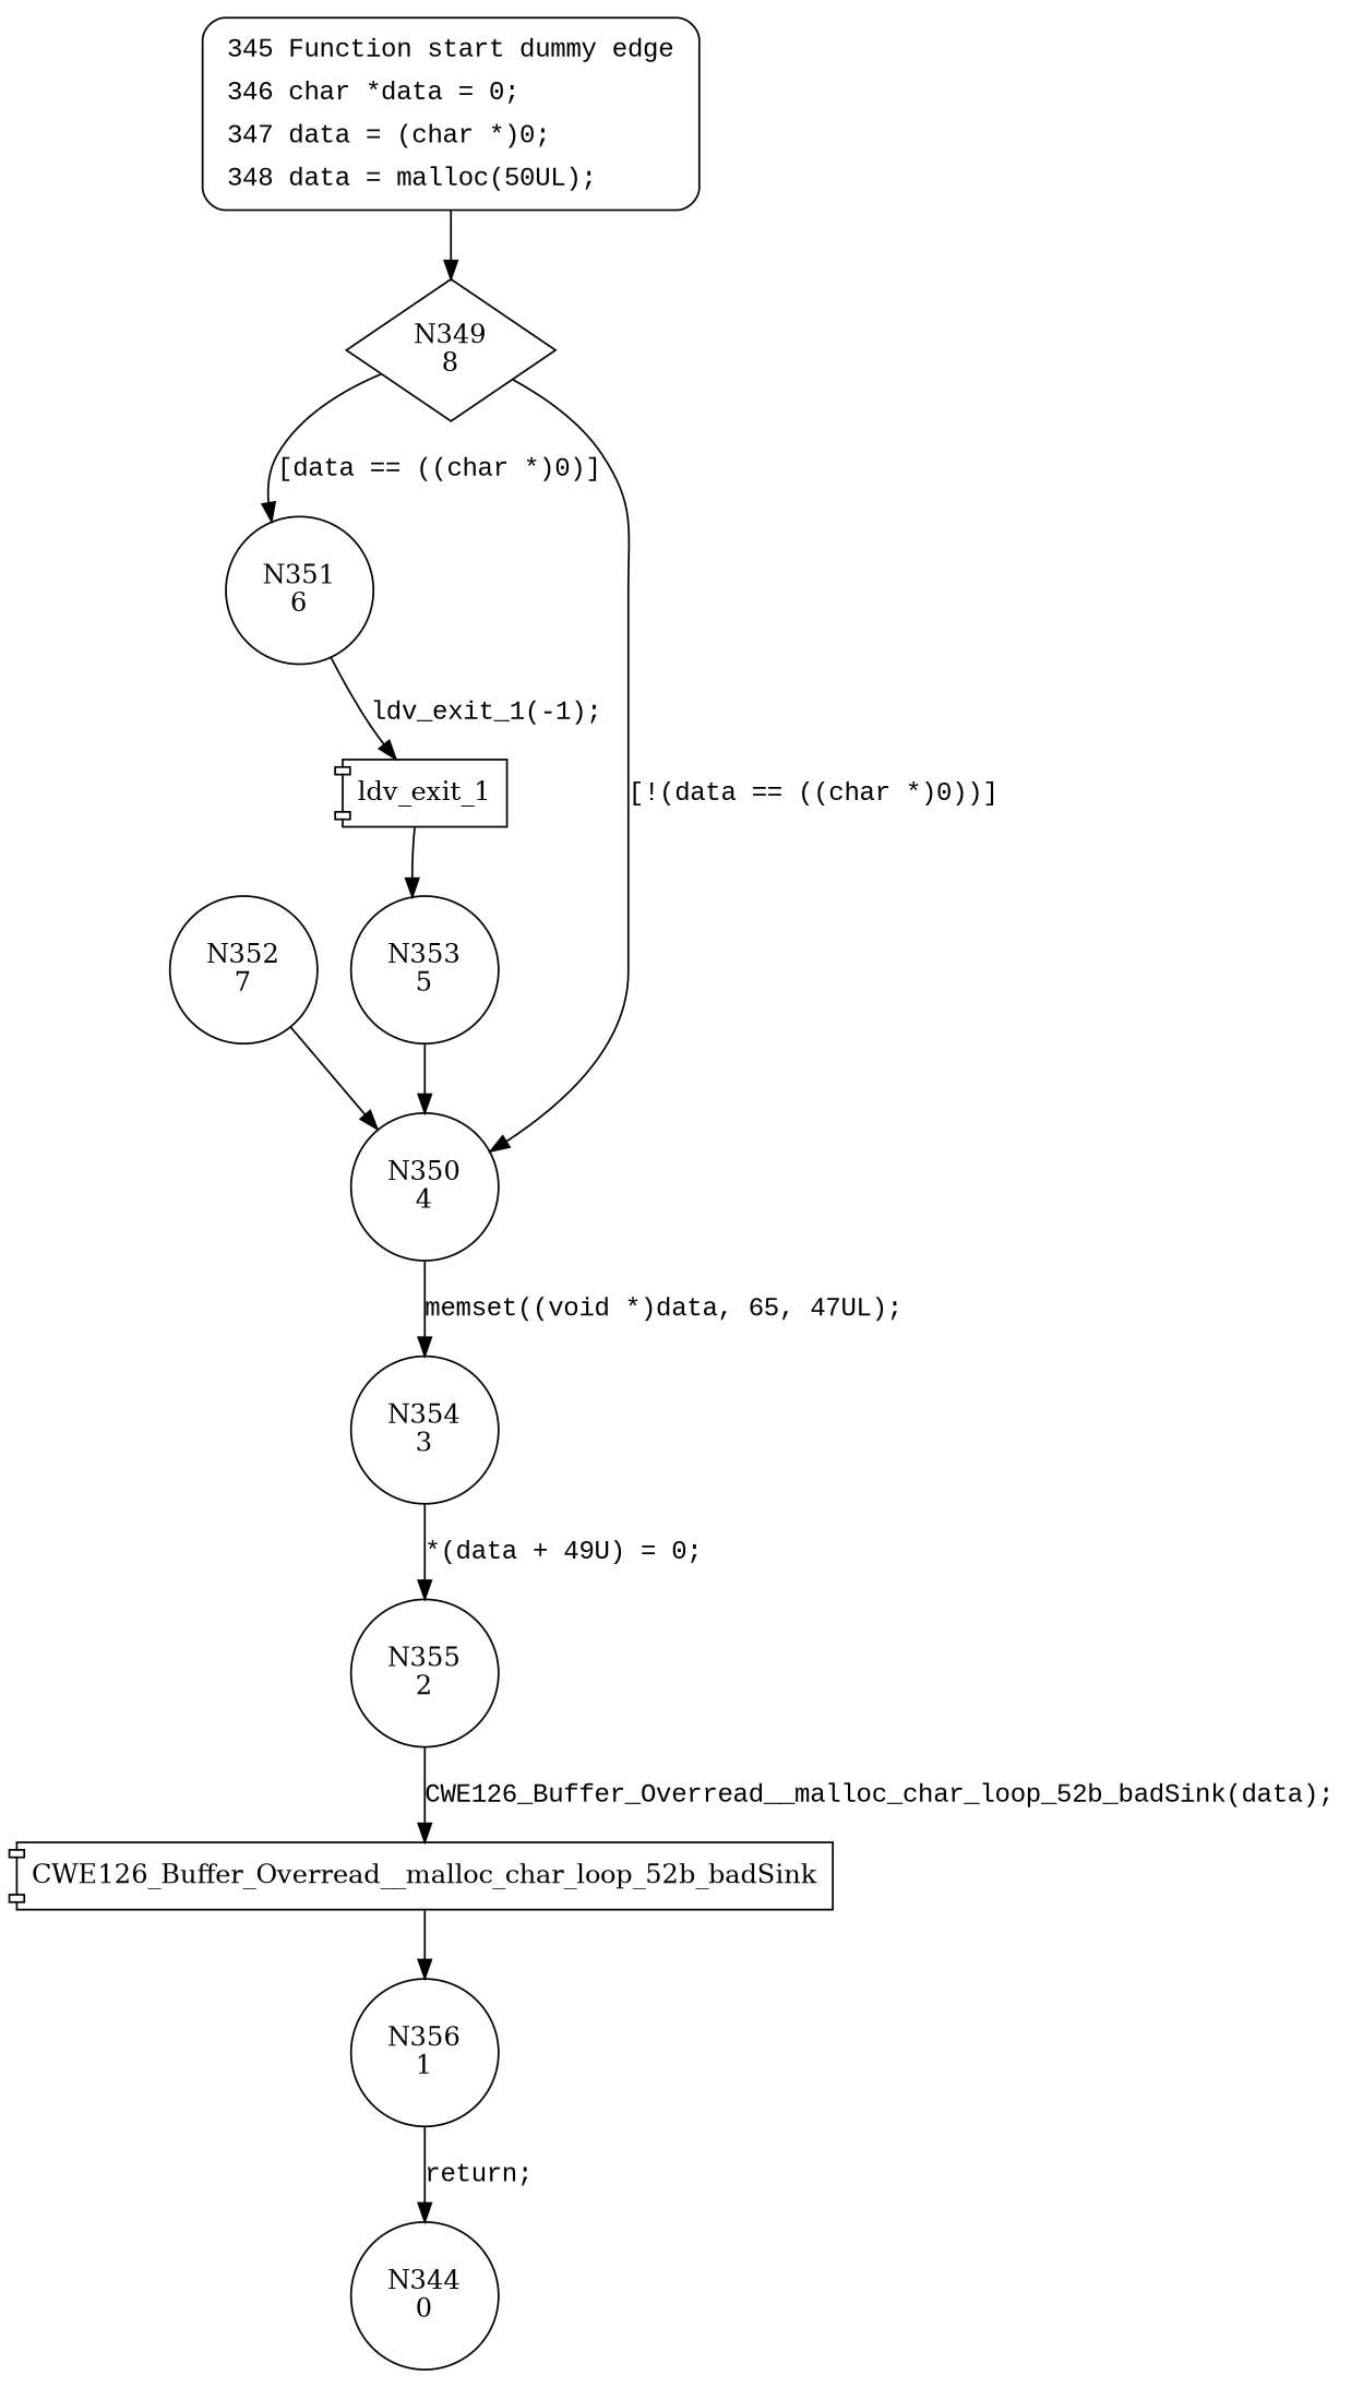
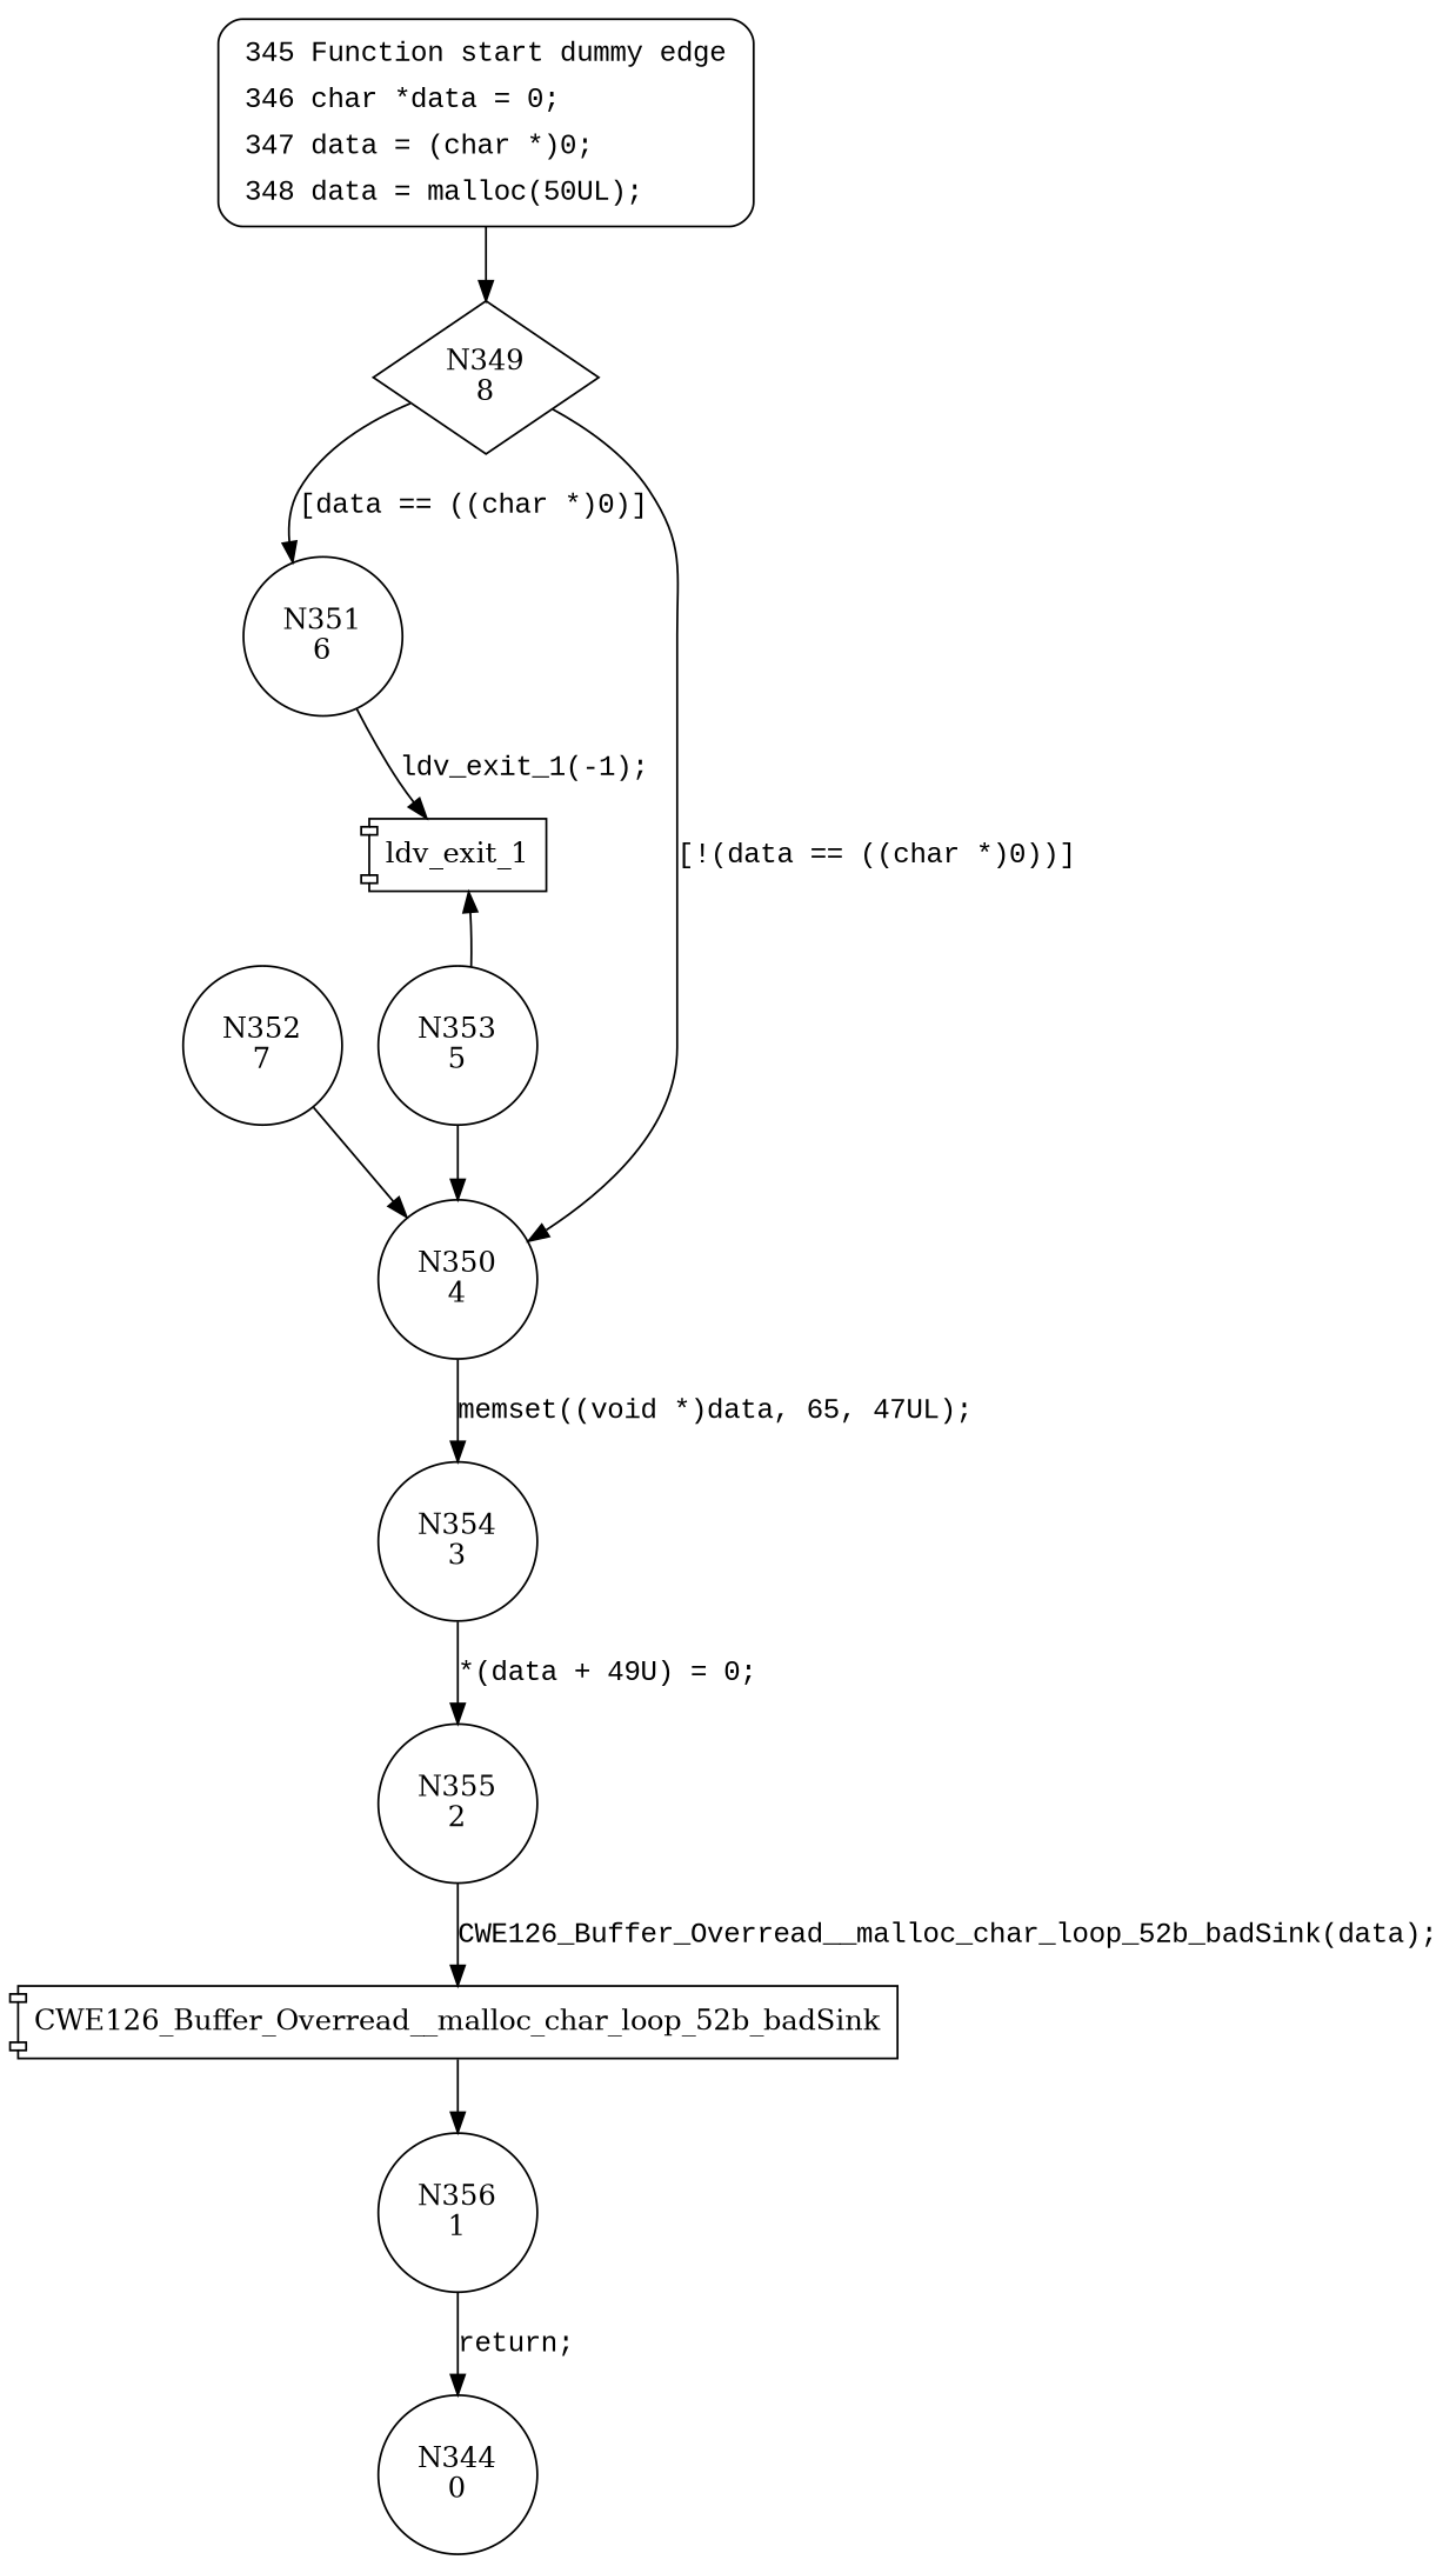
  digraph {
    node [shape=circle]
    edge [fontname="Courier New"]
    n1 [label="N349\n8" shape=diamond]
    n2 [label="N351\n6"]
    n3 [label="N350\n4"]
    n4 [label=ldv_exit_1 shape=component]
    n5 [label="N352\n7"]
    n6 [label="N353\n5"]
    n7 [label="N354\n3"]
    n8 [label="N355\n2"]
    n9 [label=CWE126_Buffer_Overread__malloc_char_loop_52b_badSink shape=component]
    n10 [label="N356\n1"]
    n11 [label="N344\n0"]
    n12 [fillcolor=white fontname="Courier New" label=<<table border="0" cellborder="0" cellpadding="3" bgcolor="white"><tr><td align="right">345</td><td align="left">Function start dummy edge</td></tr><tr><td align="right">346</td><td align="left">char *data = 0;</td></tr><tr><td align="right">347</td><td align="left">data = (char *)0;</td></tr><tr><td align="right">348</td><td align="left">data = malloc(50UL);</td></tr></table>> penwidth=1 shape=Mrecord style="filled,bold"]
    n1 -> n2 [label="[data == ((char *)0)]"]
    n1 -> n3 [label="[!(data == ((char *)0))]"]
    n2 -> n4 [label="ldv_exit_1(-1);"]
    n3 -> n7 [label="memset((void *)data, 65, 47UL);"]
-   n4 -> n6
+   n6 -> n4
    n5 -> n3
    n6 -> n3
    n7 -> n8 [label="*(data + 49U) = 0;"]
    n8 -> n9 [label="CWE126_Buffer_Overread__malloc_char_loop_52b_badSink(data);"]
    n9 -> n10
    n10 -> n11 [label="return;"]
    n12 -> n1 [fontname=""]
  }
